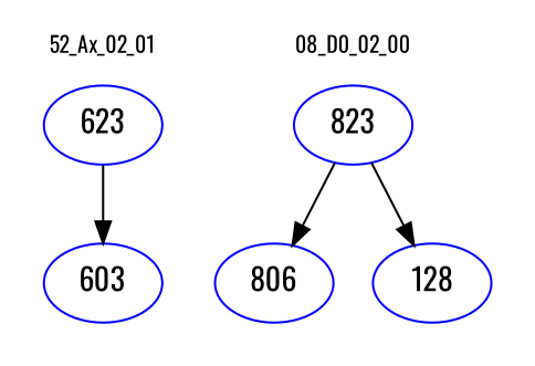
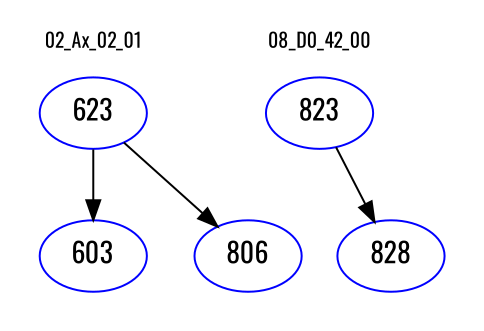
  digraph {
    fontname=Oswald
    node [color=blue fontname=Oswald]
    edge [color=black fontname=Oswald]
    n1 [label=623]
    n2 [label=603]
    n3 [label=823]
-   n4 [label=128]
+   n4 [label=828]
    n5 [label=806]
    subgraph cluster_1 {
      color=white
      fontsize=10
-     label="52_Ax_02_01"
+     label="02_Ax_02_01"
      n1
      n2
    }
    subgraph cluster_2 {
      color=white
      fontsize=10
-     label="08_D0_02_00"
+     label="08_D0_42_00"
      n3
      n4
      n5
    }
    n1 -> n2
    n3 -> n4
-   n3 -> n5
+   n1 -> n5
  }
